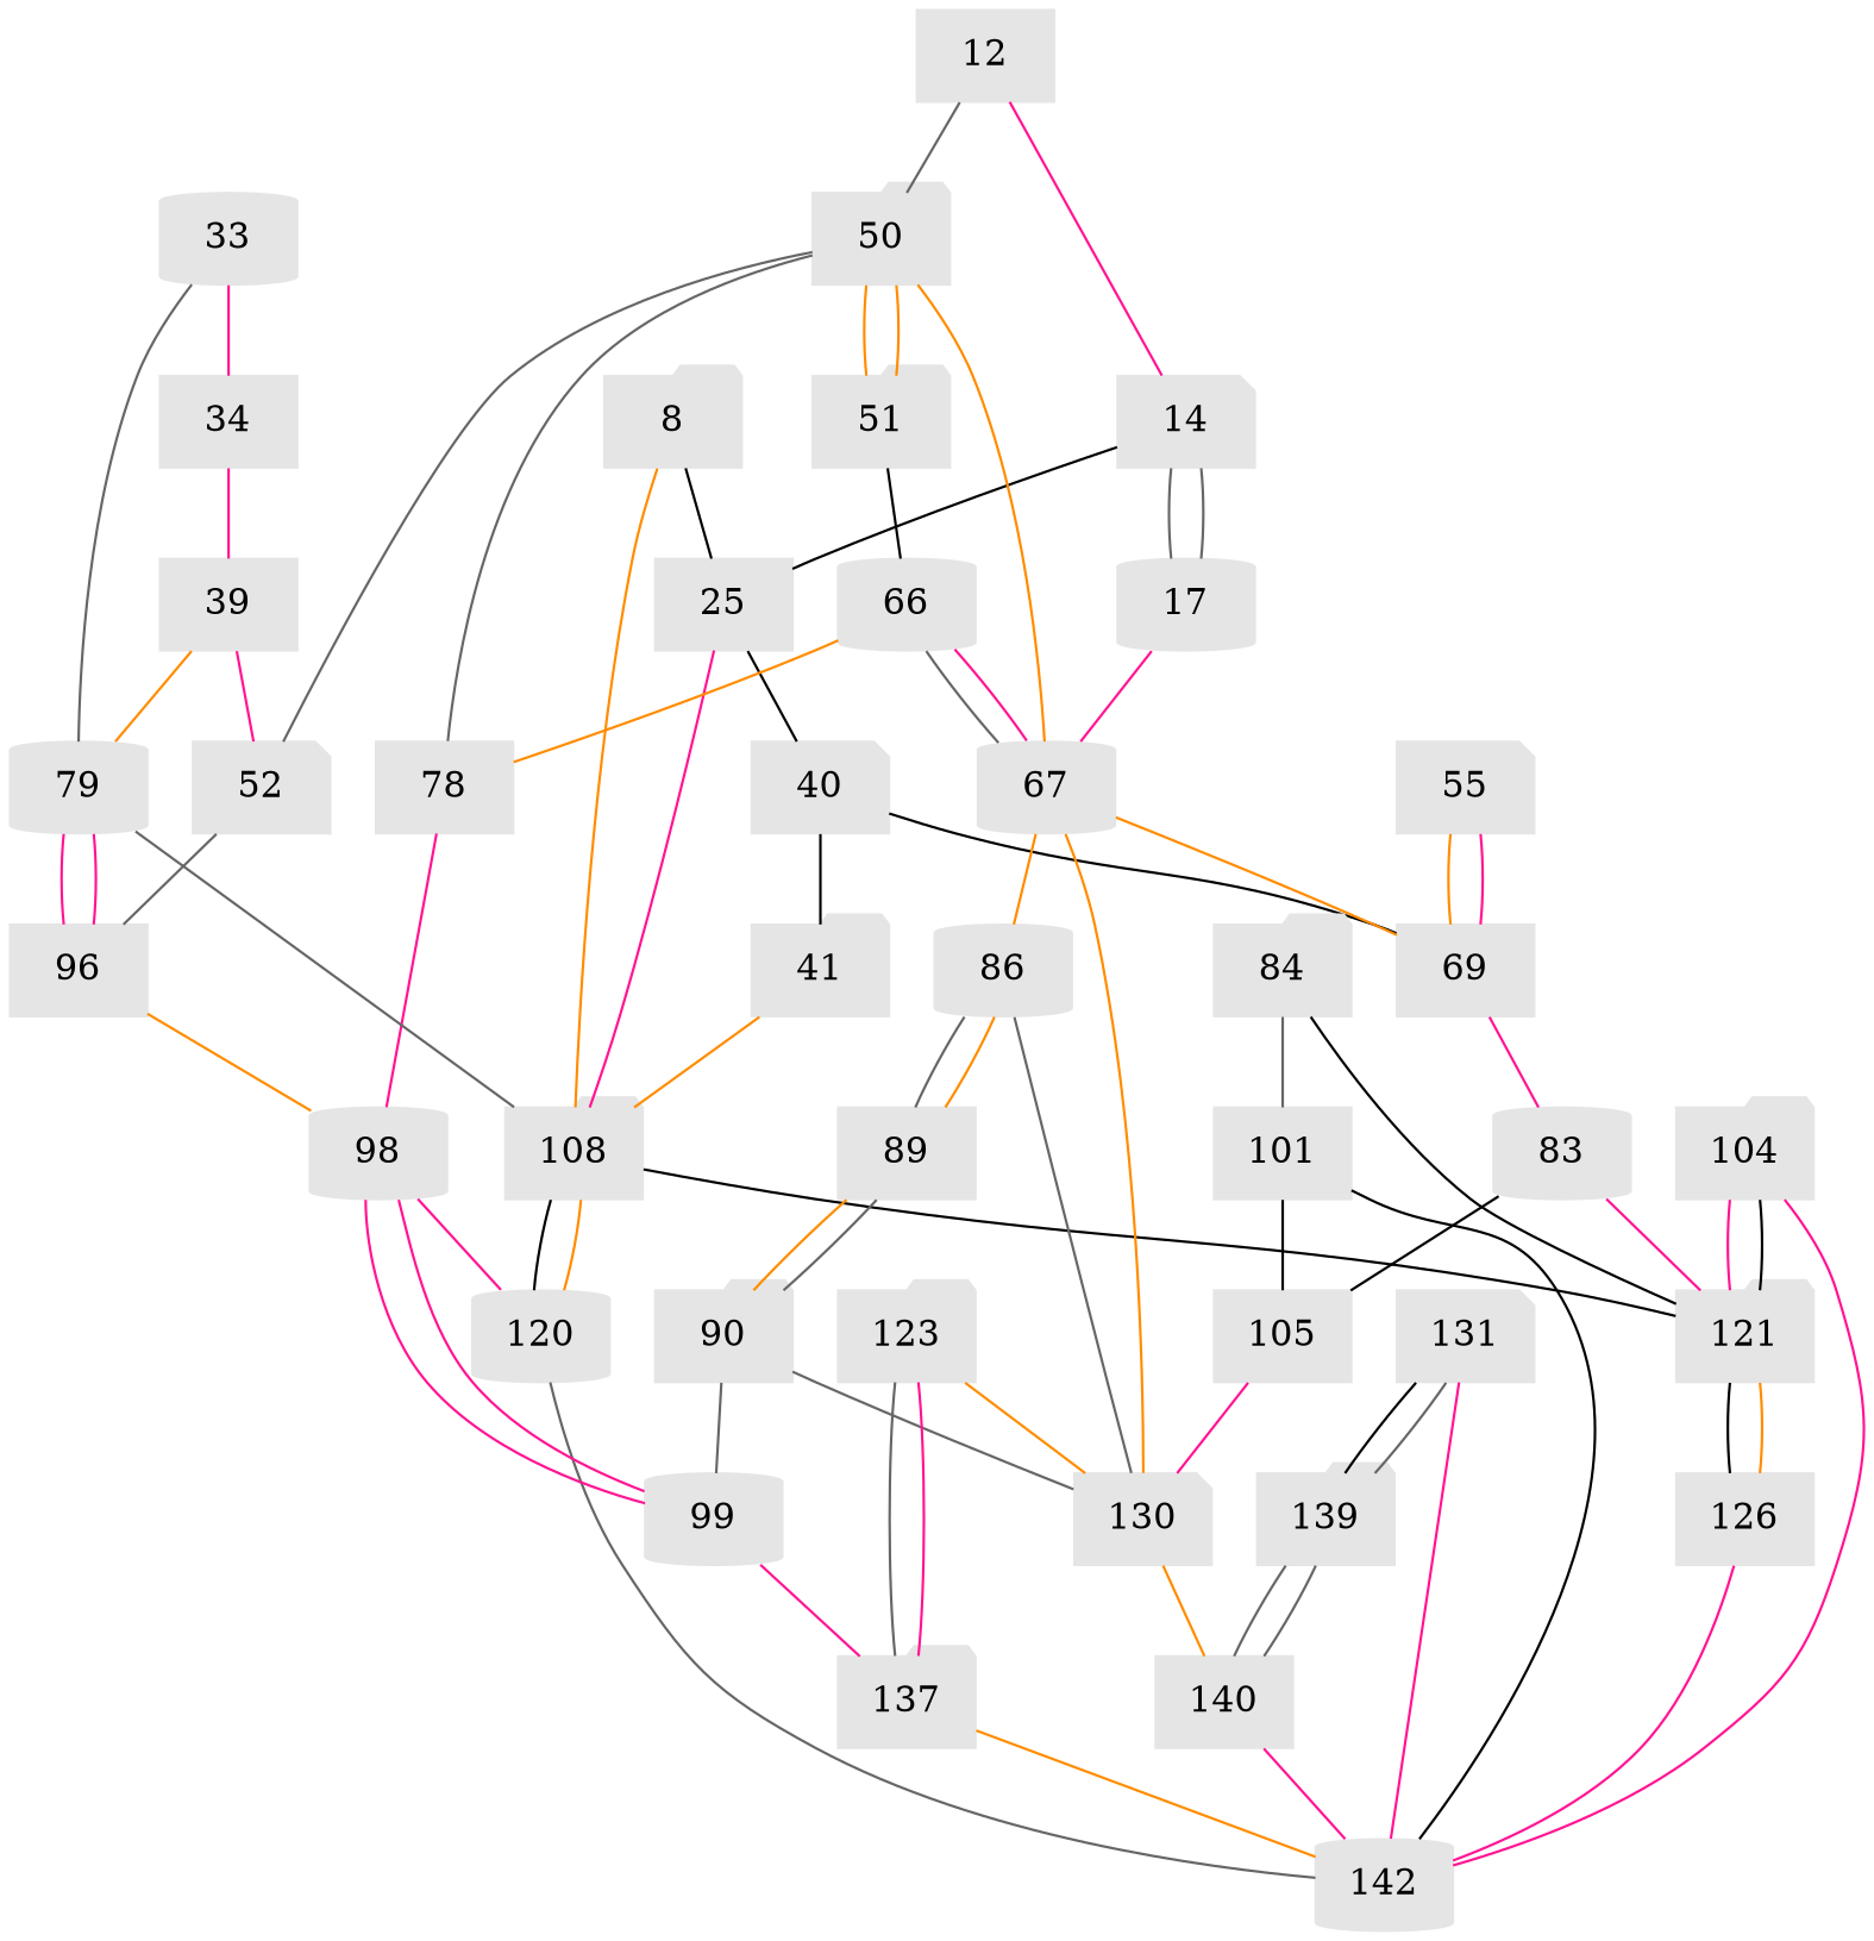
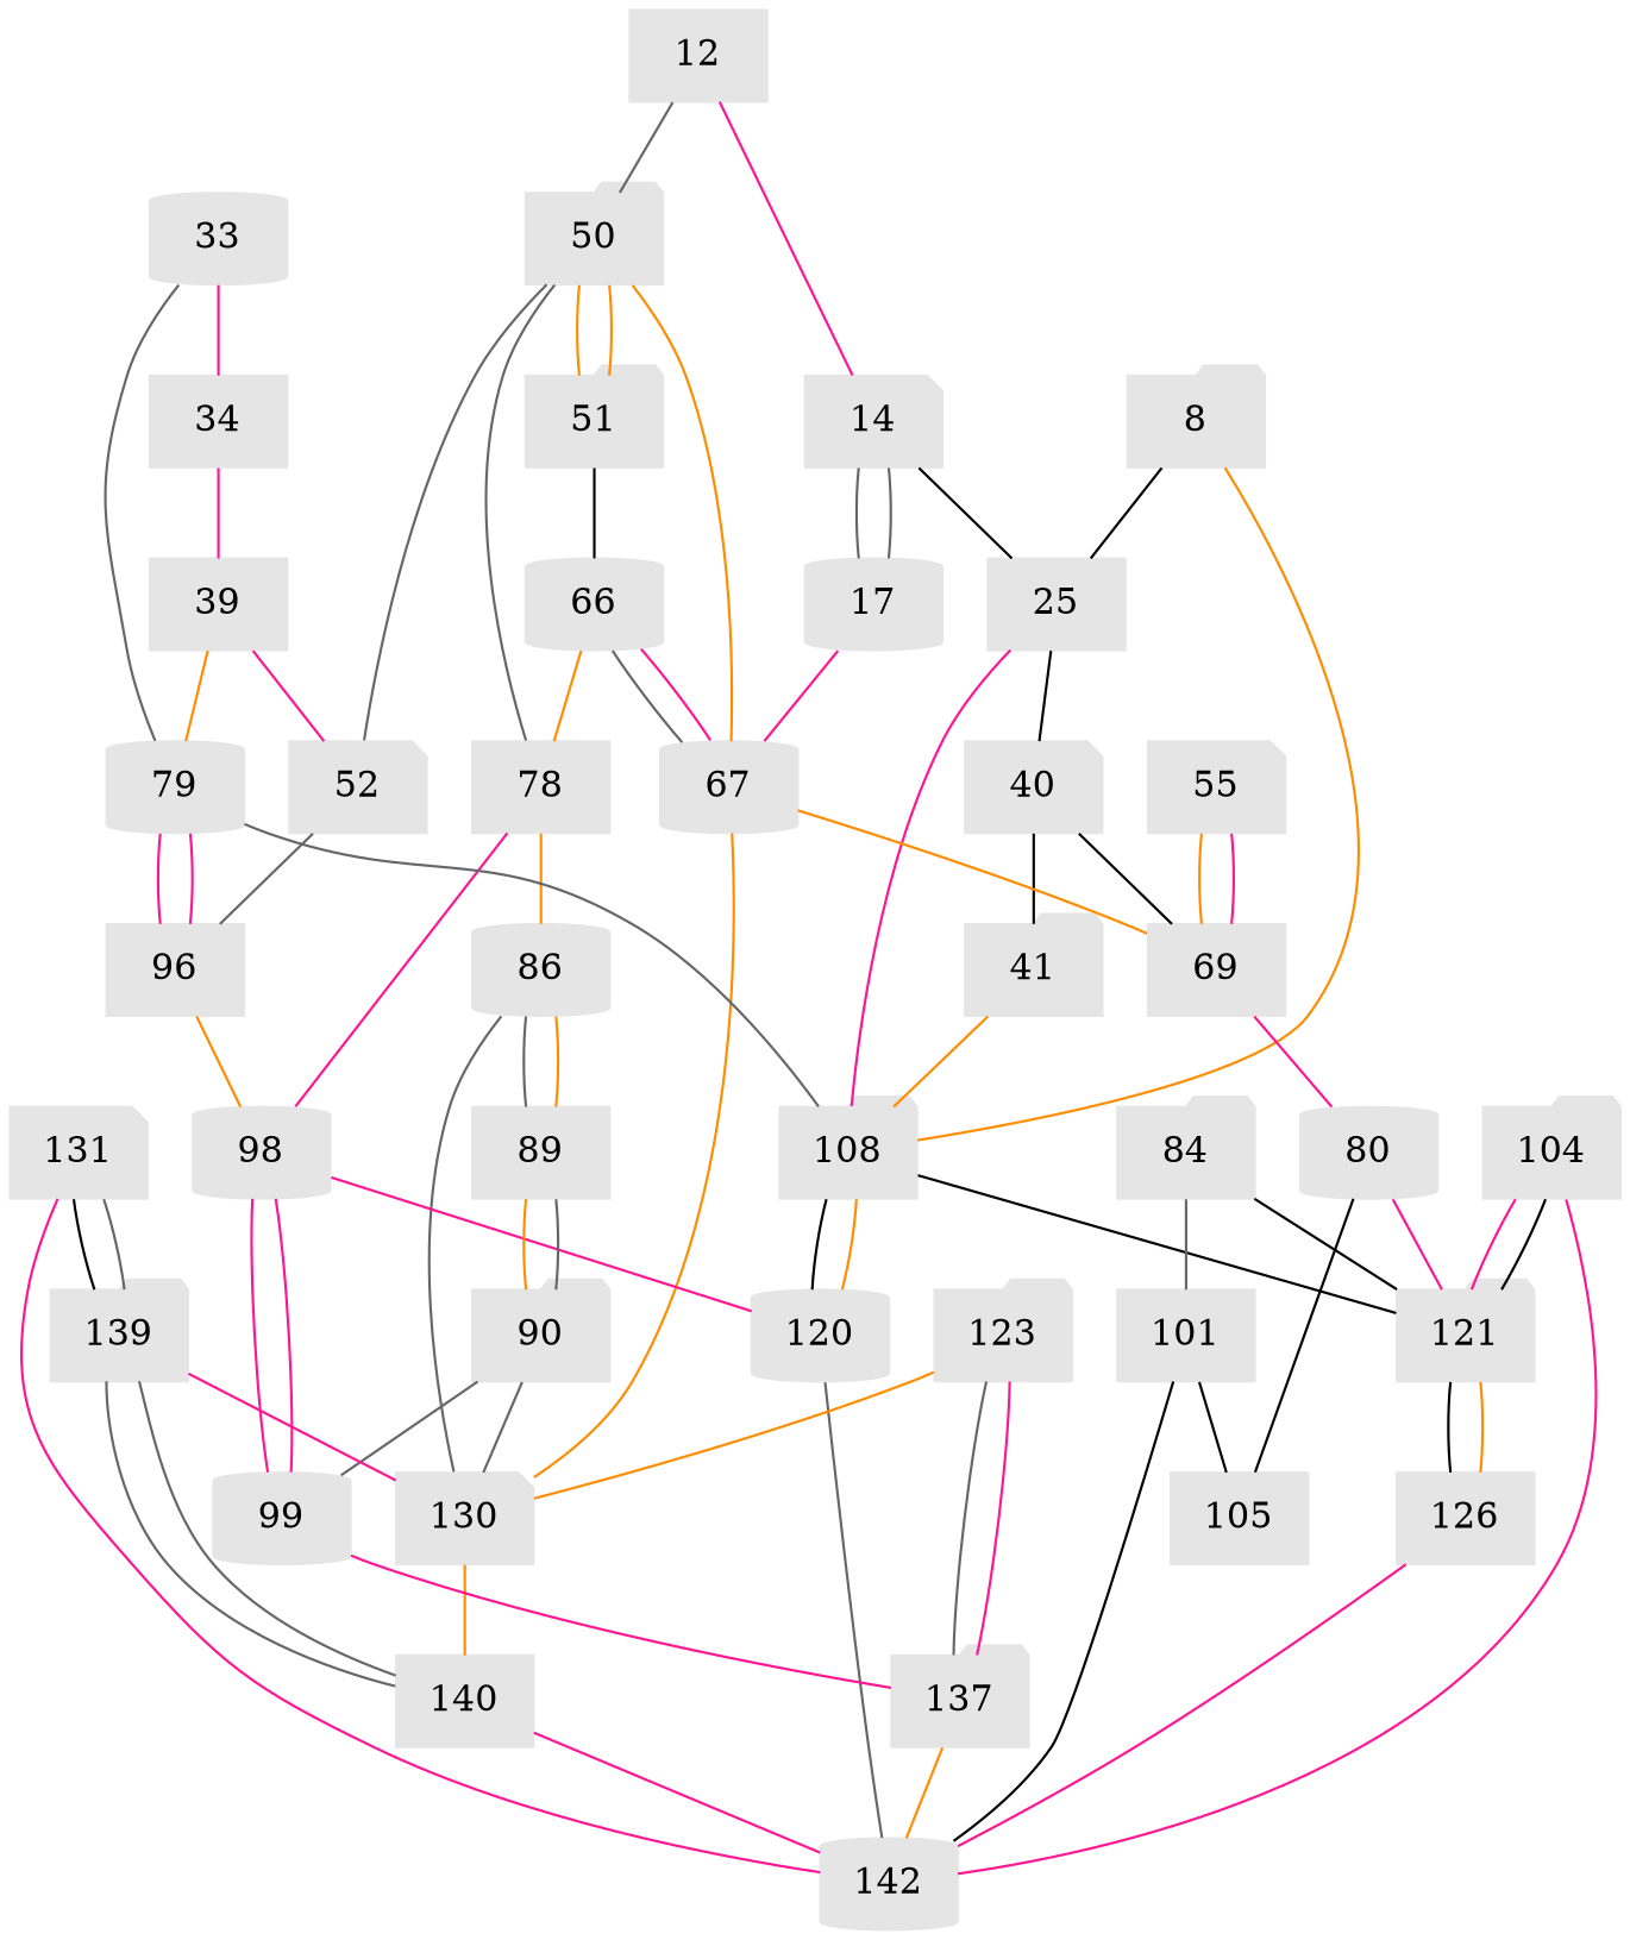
  graph {
    node [color=gray90 shape=box style=filled]
    edge [color=deeppink]
    12 [super="+11"]
    14 [shape=note super="+13"]
    50 [shape=folder super="+49+45"]
    108 [shape=folder super="+61+24+7"]
    121 [shape=folder super="+106+107+94+95"]
    120 [shape=cylinder super="+100"]
    8 [shape=folder]
    25 [super="+10+16+15"]
    40 [shape=note super="+37+36"]
    17 [shape=cylinder]
    67 [shape=cylinder super="+58+57+18"]
    52 [shape=note super="+42+43+27"]
    51 [shape=folder]
    78 [super="+68"]
    69 [super="+59+56"]
    130 [shape=note super="+124+113+112+119"]
    41 [shape=folder]
    33 [shape=cylinder]
    34 [super="+30"]
    79 [shape=cylinder super="+32+48"]
    39 [super="+28+38"]
    96 [super="+75+74"]
-   80 [shape=cylinder super="+63+64+73" label=83]
+   80 [shape=cylinder super="+63+64+73"]
    66 [shape=cylinder super="+62"]
    86 [shape=cylinder super="+85"]
    98 [shape=cylinder super="+76+97+77"]
    55 [shape=note]
    140 [super="+127"]
    105 [super="+72"]
    89
    99 [shape=cylinder super="+92"]
    126
    84 [shape=folder]
    101 [super="+83"]
    142 [shape=cylinder super="+135+138+141"]
    90 [shape=folder]
    137 [shape=folder super="+136+122"]
    104 [shape=folder]
    123 [shape=folder]
    131 [shape=note super="+129"]
    139 [shape=folder super="+128"]
    12 -- 14 [weight=2]
    12 -- 50 [color=gray40 weight=2]
    14 -- 25 [color=black weight=2]
    14 -- 17 [color=gray40 weight=2]
    14 -- 17 [color=gray40]
    50 -- 67 [color=darkorange]
    50 -- 52 [color=gray40 weight=3]
    50 -- 51 [color=darkorange weight=2]
    50 -- 51 [color=darkorange]
    50 -- 78 [color=gray40]
    108 -- 121 [color=black weight=2]
    108 -- 120 [color=black weight=3]
    108 -- 120 [color=darkorange]
    121 -- 126 [color=black weight=2]
    121 -- 126 [color=darkorange]
    120 -- 142 [color=gray40 weight=2]
    8 -- 108 [color=darkorange]
    8 -- 25 [color=black]
    25 -- 108
    25 -- 40 [color=black weight=3]
    40 -- 69 [color=black weight=2]
    40 -- 41 [color=black weight=2]
    17 -- 67
    67 -- 69 [color=darkorange weight=2]
    67 -- 130 [color=darkorange]
    52 -- 96 [color=gray40]
    51 -- 66 [color=black]
-   67 -- 86 [color=darkorange]
+   78 -- 86 [color=darkorange]
    78 -- 98
    69 -- 80 [weight=2]
    130 -- 140 [color=darkorange weight=4]
    41 -- 108 [color=darkorange]
    33 -- 34 [weight=2]
    33 -- 79 [color=gray40]
    34 -- 39 [weight=2]
    79 -- 108 [color=gray40]
    79 -- 96 [weight=3]
    79 -- 96
    39 -- 52 [weight=2]
    39 -- 79 [color=darkorange]
    96 -- 98 [color=darkorange weight=2]
    80 -- 121 [weight=3]
    80 -- 105 [color=black]
    66 -- 67 [color=gray40 weight=2]
    66 -- 67
    66 -- 78 [color=darkorange]
    86 -- 130 [color=gray40]
    86 -- 89 [color=gray40 weight=2]
    86 -- 89 [color=darkorange]
    98 -- 120
    98 -- 99 [weight=2]
    98 -- 99
    55 -- 69 [color=darkorange weight=3]
    55 -- 69
    140 -- 142
-   105 -- 130 [weight=2]
+   139 -- 130 [weight=2]
    89 -- 90 [color=darkorange]
    89 -- 90 [color=gray40]
    99 -- 137 [weight=2]
    126 -- 142
    84 -- 121 [color=black weight=2]
    84 -- 101 [color=gray40]
    101 -- 105 [color=black weight=2]
    101 -- 142 [color=black]
    90 -- 130 [color=gray40]
    90 -- 99 [color=gray40]
    137 -- 142 [color=darkorange weight=2]
    104 -- 121 [weight=2]
    104 -- 121 [color=black]
    104 -- 142
    123 -- 130 [color=darkorange]
    123 -- 137 [color=gray40 weight=2]
    123 -- 137
    131 -- 142 [weight=2]
    131 -- 139 [color=black weight=2]
    131 -- 139 [color=gray40]
    139 -- 140 [color=gray40 weight=2]
    139 -- 140 [color=gray40]
  }
